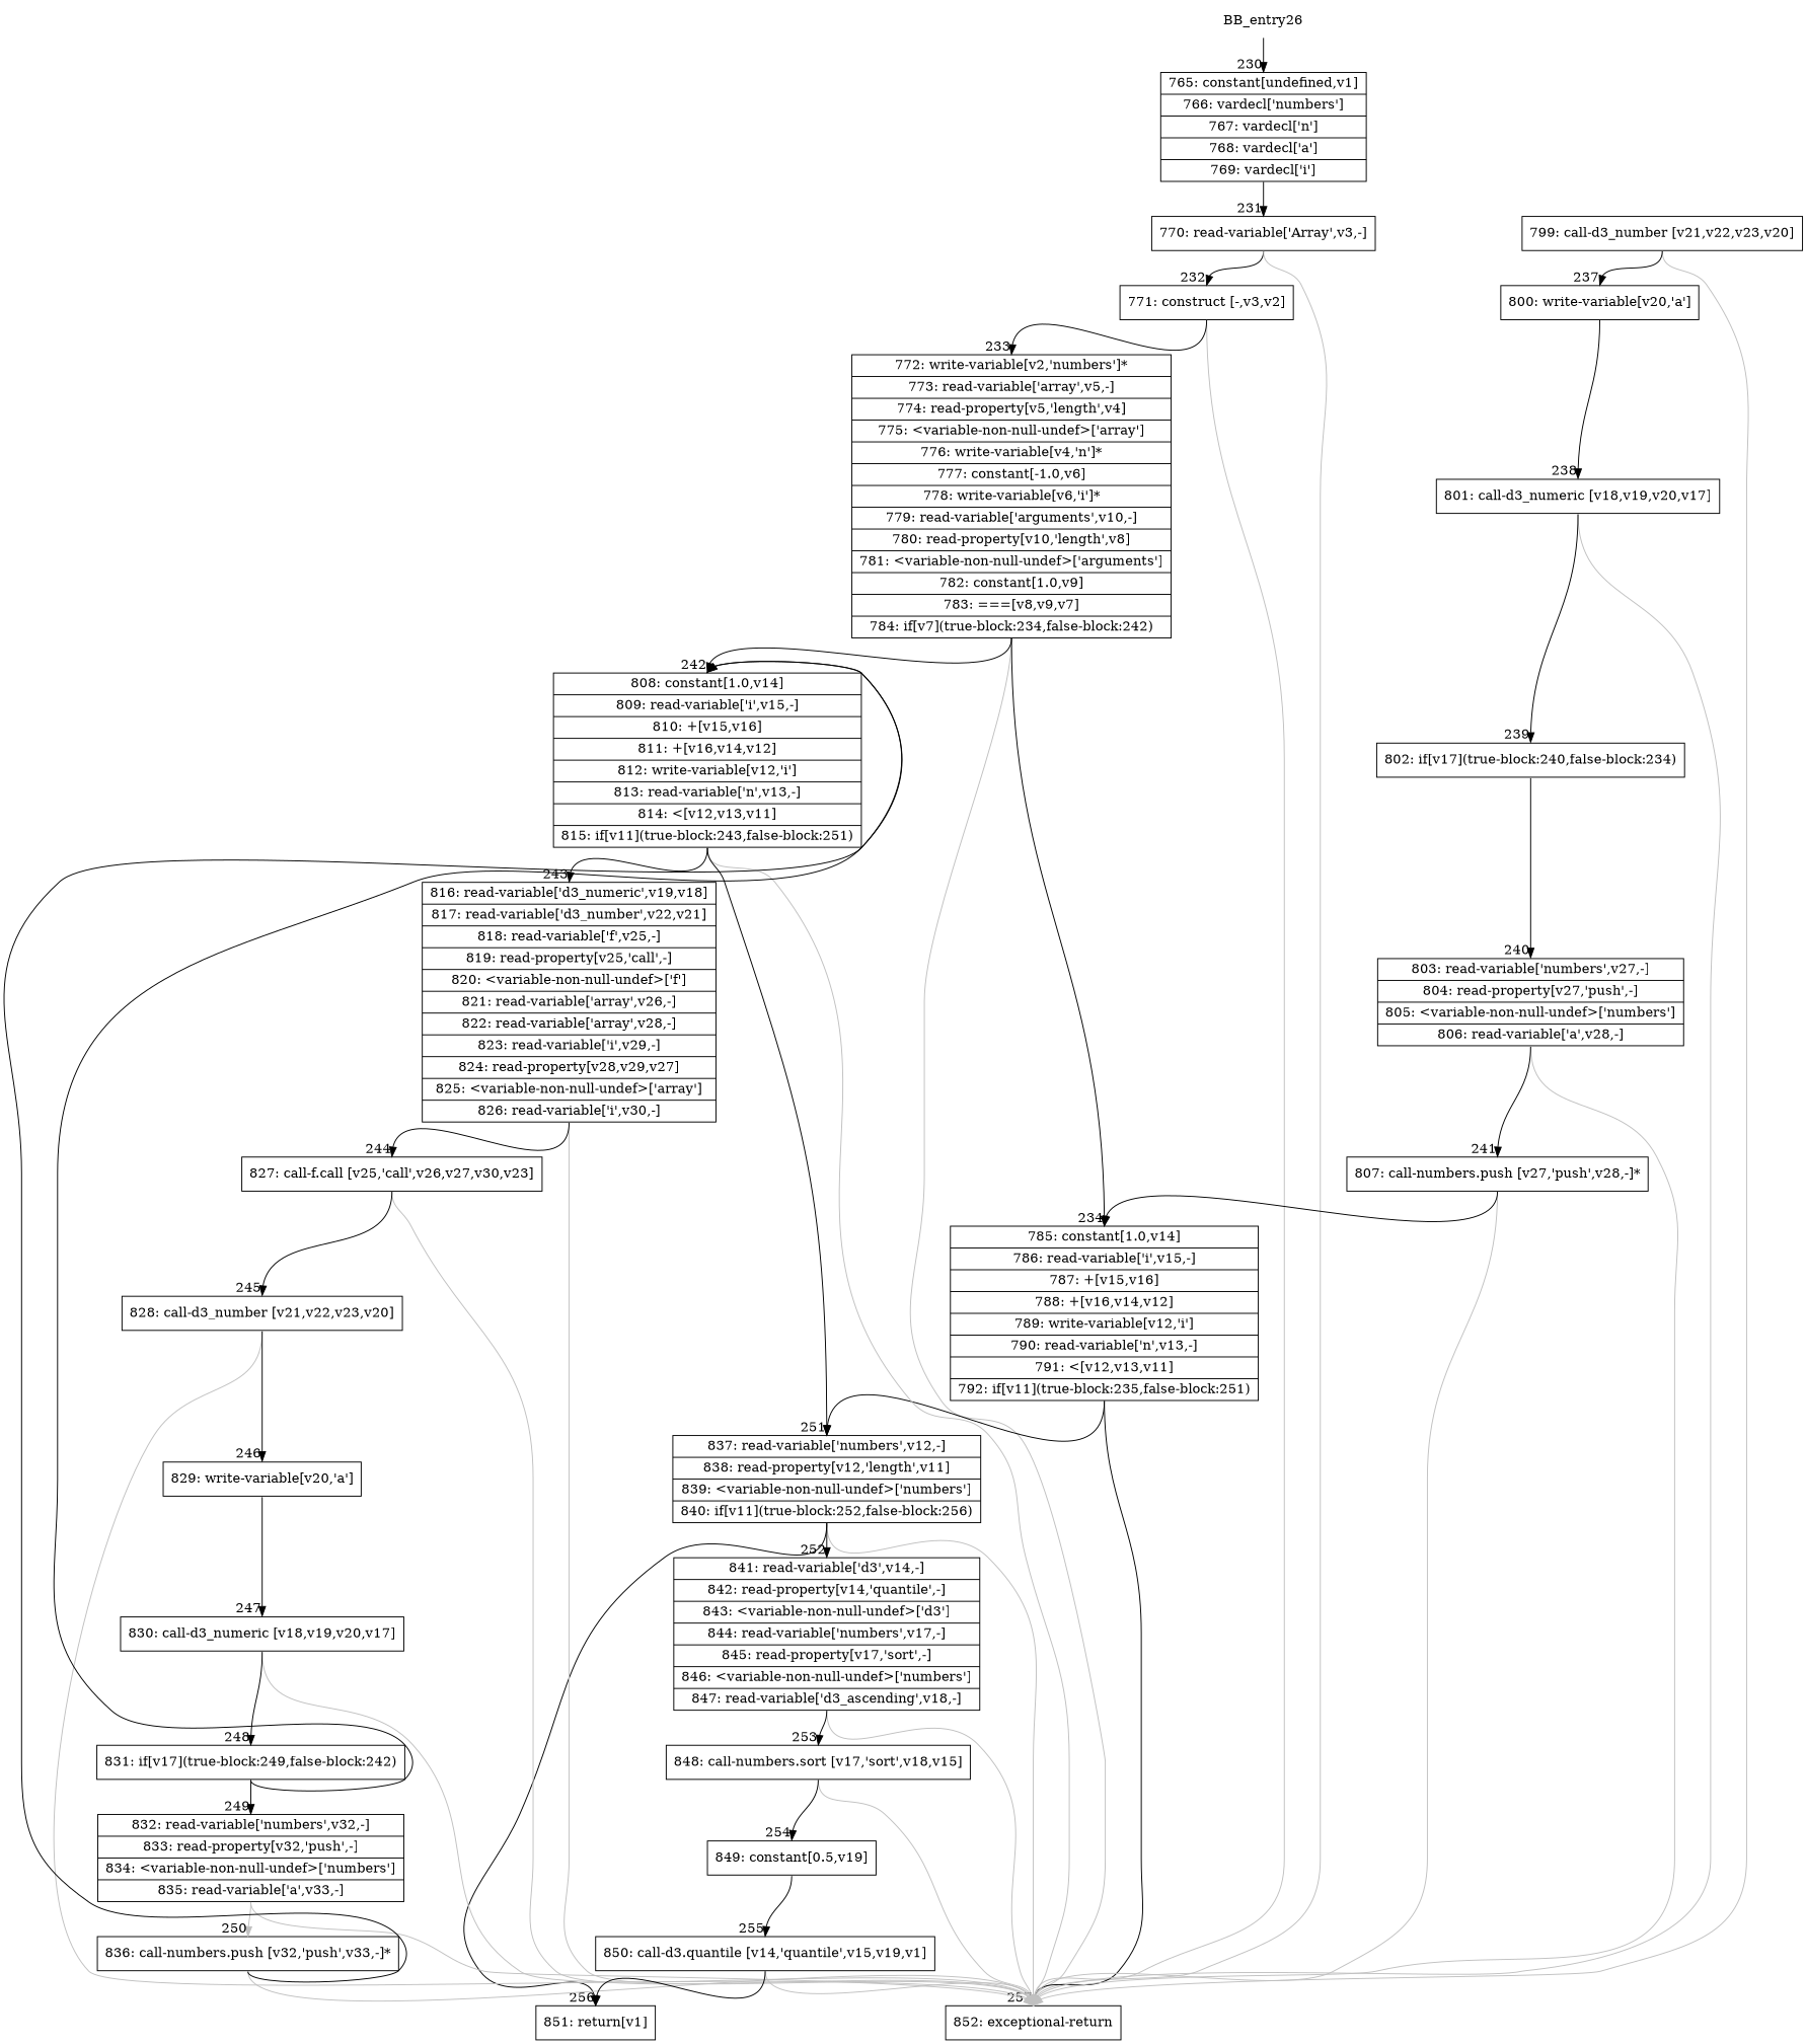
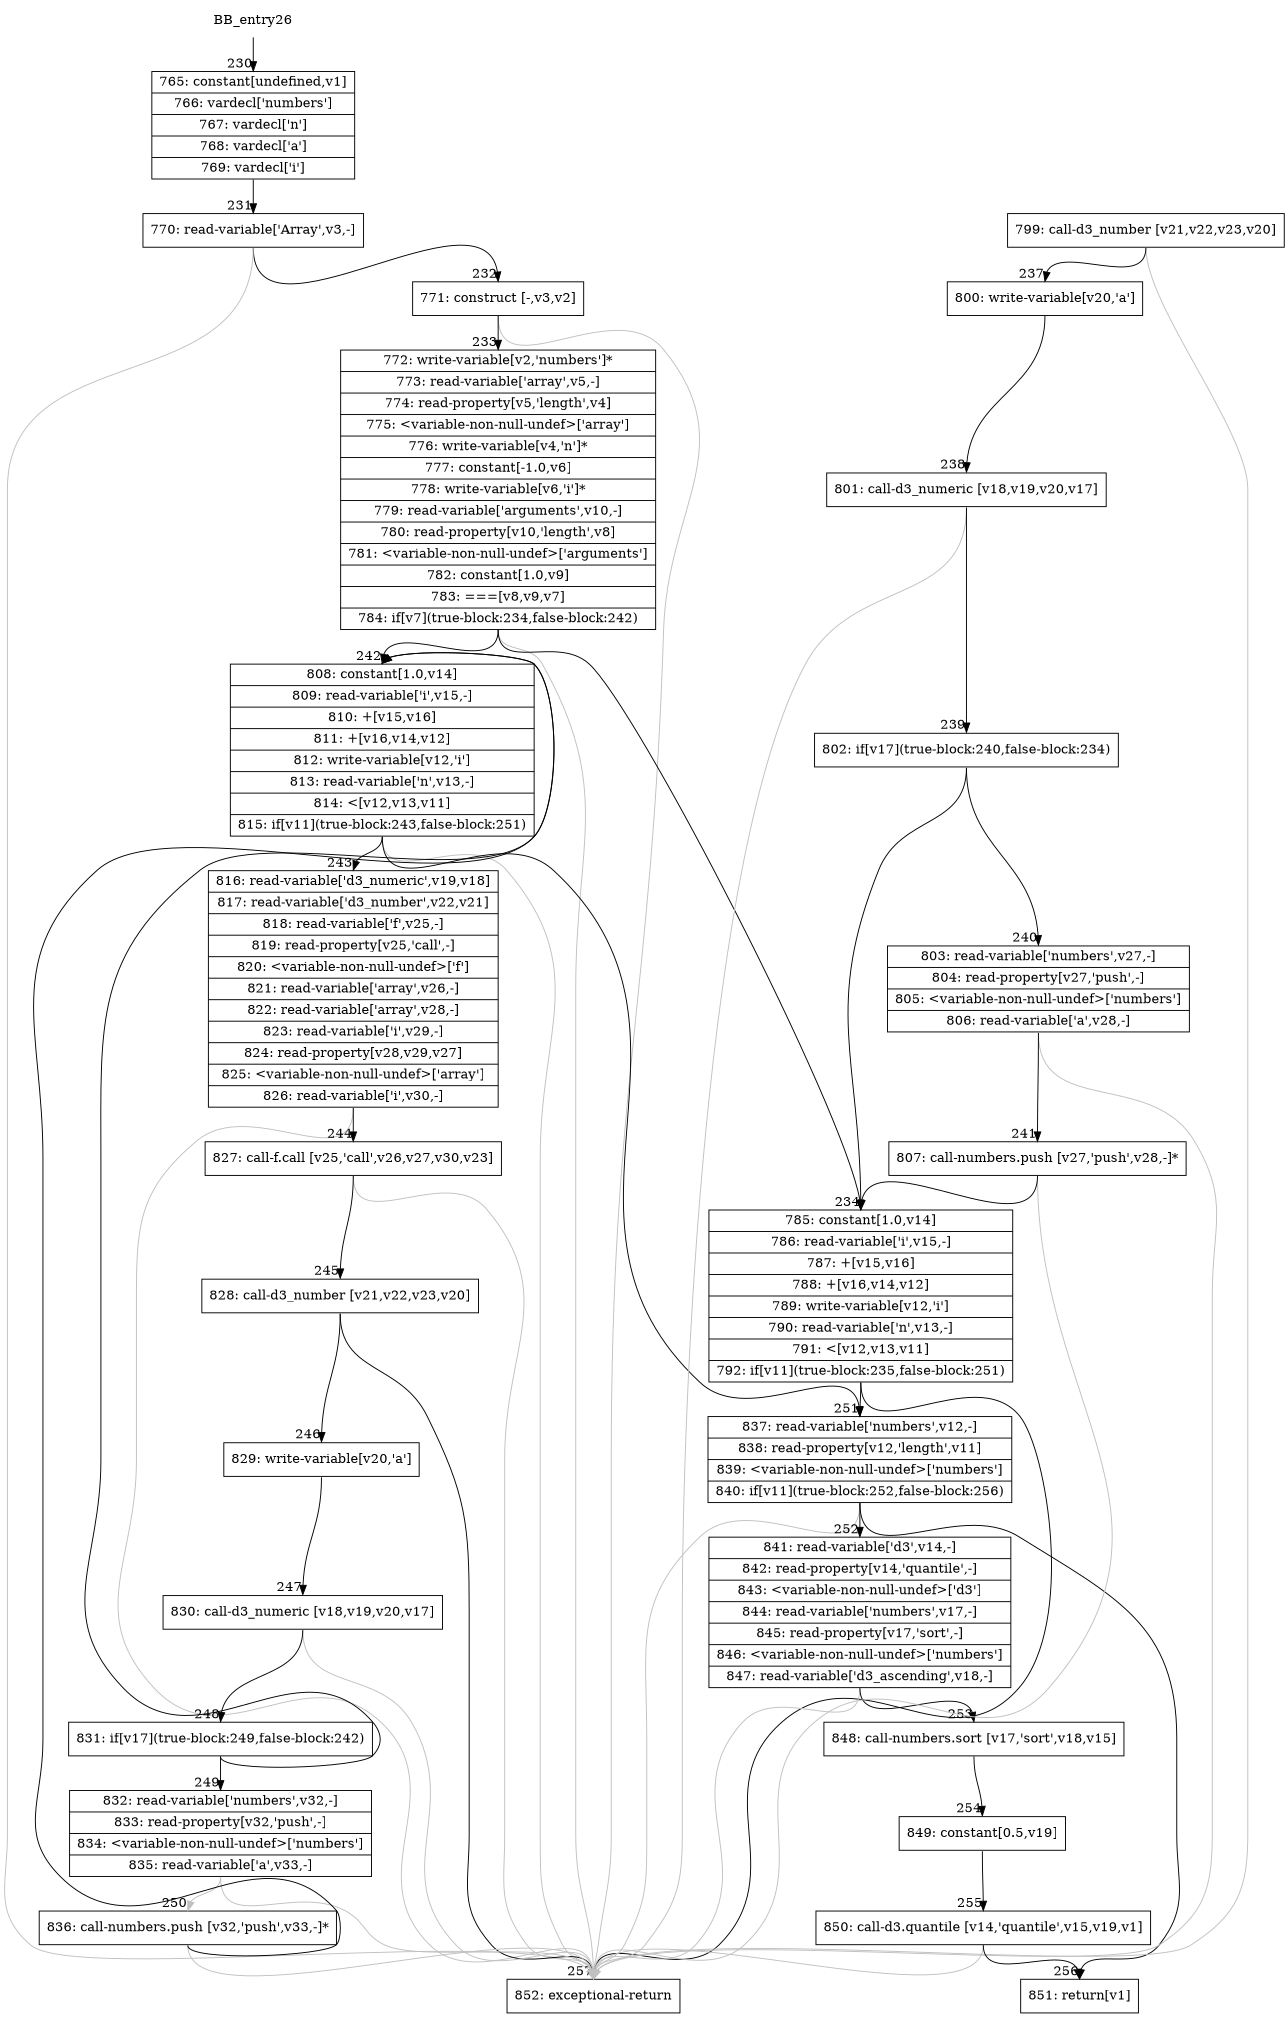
  digraph {
    rankdir=TD
    node [shape=record]
    edge [headport=n tailport=s]
    n1 [label=BB_entry26 shape=none]
    n2 [label="{765: constant[undefined,v1]|766: vardecl['numbers']|767: vardecl['n']|768: vardecl['a']|769: vardecl['i']}"]
    n3 [label="{770: read-variable['Array',v3,-]}"]
    n4 [label="{771: construct [-,v3,v2]}"]
    n5 [label="{852: exceptional-return}"]
    n6 [label="{772: write-variable[v2,'numbers']*|773: read-variable['array',v5,-]|774: read-property[v5,'length',v4]|775: \<variable-non-null-undef\>['array']|776: write-variable[v4,'n']*|777: constant[-1.0,v6]|778: write-variable[v6,'i']*|779: read-variable['arguments',v10,-]|780: read-property[v10,'length',v8]|781: \<variable-non-null-undef\>['arguments']|782: constant[1.0,v9]|783: ===[v8,v9,v7]|784: if[v7](true-block:234,false-block:242)}"]
    n7 [label="{785: constant[1.0,v14]|786: read-variable['i',v15,-]|787: +[v15,v16]|788: +[v16,v14,v12]|789: write-variable[v12,'i']|790: read-variable['n',v13,-]|791: \<[v12,v13,v11]|792: if[v11](true-block:235,false-block:251)}"]
    n8 [label="{808: constant[1.0,v14]|809: read-variable['i',v15,-]|810: +[v15,v16]|811: +[v16,v14,v12]|812: write-variable[v12,'i']|813: read-variable['n',v13,-]|814: \<[v12,v13,v11]|815: if[v11](true-block:243,false-block:251)}"]
    n9 [label="{837: read-variable['numbers',v12,-]|838: read-property[v12,'length',v11]|839: \<variable-non-null-undef\>['numbers']|840: if[v11](true-block:252,false-block:256)}"]
    n10 [label="{816: read-variable['d3_numeric',v19,v18]|817: read-variable['d3_number',v22,v21]|818: read-variable['f',v25,-]|819: read-property[v25,'call',-]|820: \<variable-non-null-undef\>['f']|821: read-variable['array',v26,-]|822: read-variable['array',v28,-]|823: read-variable['i',v29,-]|824: read-property[v28,v29,v27]|825: \<variable-non-null-undef\>['array']|826: read-variable['i',v30,-]}"]
    n11 [label="{841: read-variable['d3',v14,-]|842: read-property[v14,'quantile',-]|843: \<variable-non-null-undef\>['d3']|844: read-variable['numbers',v17,-]|845: read-property[v17,'sort',-]|846: \<variable-non-null-undef\>['numbers']|847: read-variable['d3_ascending',v18,-]}"]
    n12 [label="{851: return[v1]}"]
    n13 [label="{827: call-f.call [v25,'call',v26,v27,v30,v23]}"]
    n14 [label="{799: call-d3_number [v21,v22,v23,v20]}"]
    n15 [label="{800: write-variable[v20,'a']}"]
    n16 [label="{848: call-numbers.sort [v17,'sort',v18,v15]}"]
    n17 [label="{801: call-d3_numeric [v18,v19,v20,v17]}"]
    n18 [label="{802: if[v17](true-block:240,false-block:234)}"]
    n19 [label="{803: read-variable['numbers',v27,-]|804: read-property[v27,'push',-]|805: \<variable-non-null-undef\>['numbers']|806: read-variable['a',v28,-]}"]
    n20 [label="{807: call-numbers.push [v27,'push',v28,-]*}"]
    n21 [label="{828: call-d3_number [v21,v22,v23,v20]}"]
    n22 [label="{829: write-variable[v20,'a']}"]
    n23 [label="{830: call-d3_numeric [v18,v19,v20,v17]}"]
    n24 [label="{831: if[v17](true-block:249,false-block:242)}"]
    n25 [label="{832: read-variable['numbers',v32,-]|833: read-property[v32,'push',-]|834: \<variable-non-null-undef\>['numbers']|835: read-variable['a',v33,-]}"]
    n26 [label="{836: call-numbers.push [v32,'push',v33,-]*}"]
    n27 [label="{849: constant[0.5,v19]}"]
    n28 [label="{850: call-d3.quantile [v14,'quantile',v15,v19,v1]}"]
    n1 -> n2 [headlabel="    230"]
    n2 -> n3 [headlabel="      231"]
    n3 -> n4 [headlabel="      232"]
    n3 -> n5 [color=gray headlabel="      257"]
    n4 -> n5 [color=gray]
    n4 -> n6 [headlabel="      233"]
    n6 -> n5 [color=gray]
    n6 -> n7 [headlabel="      234"]
    n6 -> n8 [headlabel="      242"]
    n7 -> n5 [color=black]
    n7 -> n9 [headlabel="      251"]
    n8 -> n5 [color=gray]
    n8 -> n9
    n8 -> n10 [headlabel="      243"]
    n9 -> n5 [color=gray]
    n9 -> n11 [headlabel="      252"]
    n9 -> n12 [headlabel="      256"]
    n10 -> n5 [color=gray]
    n10 -> n13 [headlabel="      244"]
    n11 -> n5 [color=gray]
    n11 -> n16 [headlabel="      253"]
    n13 -> n5 [color=gray]
    n13 -> n21 [headlabel="      245"]
    n14 -> n5 [color=gray]
    n14 -> n15 [headlabel="      237"]
    n15 -> n17 [headlabel="      238"]
-   n16 -> n5 [color=gray]
    n16 -> n27 [headlabel="      254"]
    n17 -> n5 [color=gray]
    n17 -> n18 [headlabel="      239"]
+   n18 -> n7
    n18 -> n19 [headlabel="      240"]
    n19 -> n5 [color=gray]
    n19 -> n20 [headlabel="      241"]
    n20 -> n5 [color=gray]
    n20 -> n7
-   n21 -> n5 [color=gray]
+   n21 -> n5 [color=black]
    n21 -> n22 [headlabel="      246"]
    n22 -> n23 [headlabel="      247"]
    n23 -> n5 [color=gray]
    n23 -> n24 [headlabel="      248"]
    n24 -> n8
    n24 -> n25 [headlabel="      249"]
    n25 -> n5 [color=gray]
    n25 -> n26 [color=gray headlabel="      250"]
    n26 -> n5 [color=gray]
    n26 -> n8
    n27 -> n28 [headlabel="      255"]
    n28 -> n5 [color=gray]
    n28 -> n12
  }
